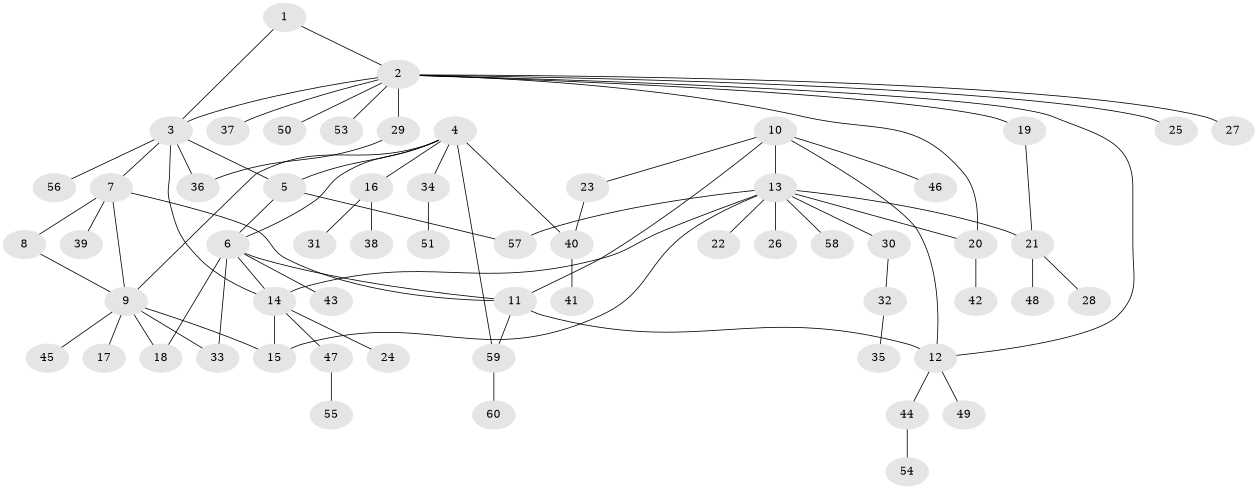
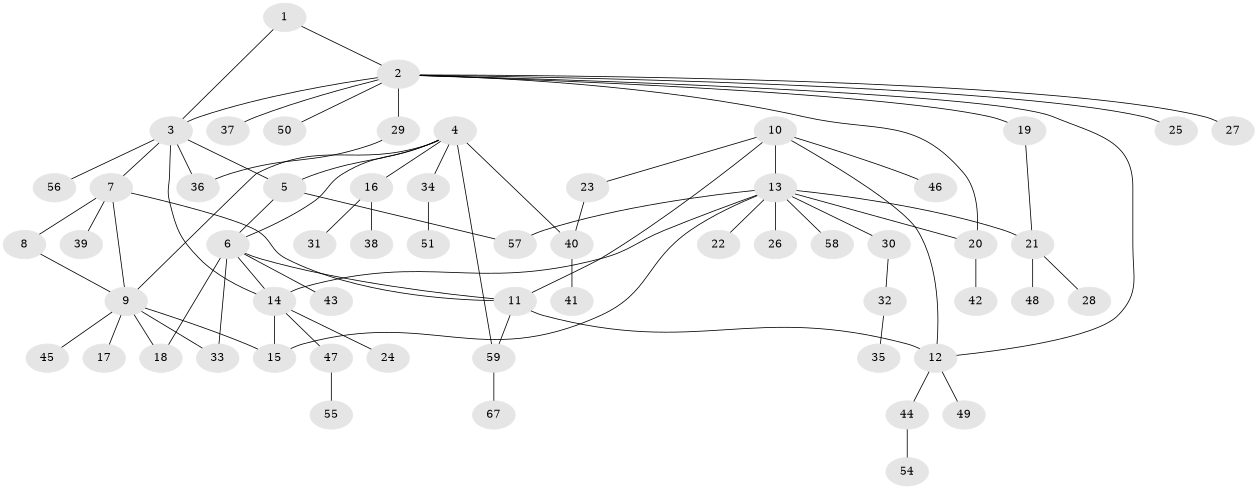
  graph {
    node [color=gray90 style=filled]
    1
    2
    3
    12
    19
    20
    25
    27
    29
    37
    50
-   53
    5
    7
    14
    36
    56
    44
    49
    21
    42
    6
    57
    9
    11
    8
    39
    15
    24
    47
    4
    16
    34
    40
    59
    18
    33
    43
    17
    45
    31
    38
    51
    41
-   60
+   60 [label=67]
    10
    13
    23
    46
    22
    26
    30
    58
    54
    28
    48
    32
    55
    35
    1 -- 2
    1 -- 3
    2 -- 3
    2 -- 12
    2 -- 19
    2 -- 20
    2 -- 25
    2 -- 27
    2 -- 29
    2 -- 37
    2 -- 50
-   2 -- 53
    3 -- 5
    3 -- 7
    3 -- 14
    3 -- 36
    3 -- 56
    12 -- 44
    12 -- 49
    19 -- 21
    20 -- 42
    29 -- 36
    5 -- 6
    5 -- 57
    7 -- 9
    7 -- 11
    7 -- 8
    7 -- 39
    14 -- 15
    14 -- 24
    14 -- 47
    44 -- 54
    21 -- 28
    21 -- 48
    6 -- 14
    6 -- 11
    6 -- 18
    6 -- 33
    6 -- 43
    9 -- 15
    9 -- 18
    9 -- 33
    9 -- 17
    9 -- 45
    11 -- 12
    11 -- 59
    8 -- 9
    47 -- 55
    4 -- 5
    4 -- 6
    4 -- 9
    4 -- 16
    4 -- 34
    4 -- 40
    4 -- 59
    16 -- 31
    16 -- 38
    34 -- 51
    40 -- 41
    59 -- 60
    10 -- 12
    10 -- 11
    10 -- 13
    10 -- 23
    10 -- 46
    13 -- 20
    13 -- 14
    13 -- 21
    13 -- 57
    13 -- 15
    13 -- 22
    13 -- 26
    13 -- 30
    13 -- 58
    23 -- 40
    30 -- 32
    32 -- 35
  }
